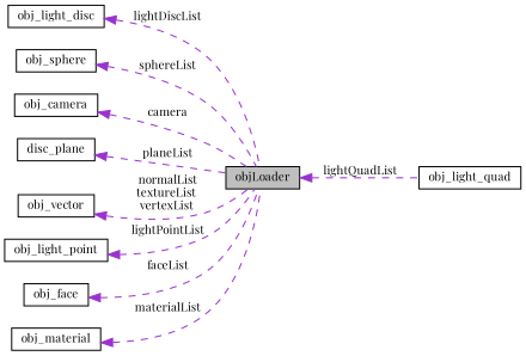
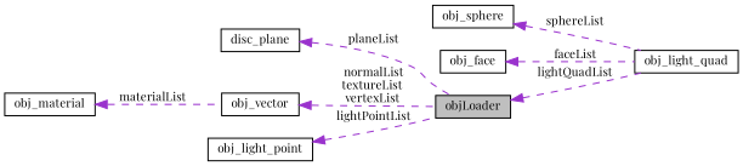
  digraph {
    fontname="Playfair Display"
    rankdir=LR
    node [color=black fillcolor=white fontname="Playfair Display" fontsize=10 shape=record style=filled]
    edge [color=darkorchid3 dir=back fontname="Playfair Display" fontsize=10 labelfontname=Helvetica labelfontsize=10 style=dashed]
    n1 [fillcolor=grey75 fontcolor=black height=0.2 label=objLoader width=0.4]
    n2 [height=0.2 label=obj_light_quad width=0.4]
-   n3 [height=0.2 label=obj_light_disc width=0.4]
    n4 [height=0.2 label=obj_sphere width=0.4]
-   n5 [height=0.2 label=obj_camera width=0.4]
    n6 [height=0.2 label=disc_plane width=0.4]
    n7 [height=0.2 label=obj_vector width=0.4]
    n8 [height=0.2 label=obj_light_point width=0.4]
    n9 [height=0.2 label=obj_face width=0.4]
    n10 [height=0.2 label=obj_material width=0.4]
    n1 -> n2 [label=" lightQuadList"]
-   n3 -> n1 [label=" lightDiscList"]
-   n4 -> n1 [label=" sphereList"]
-   n5 -> n1 [label=" camera"]
+   n4 -> n2 [label=" sphereList"]
    n6 -> n1 [label=" planeList"]
    n7 -> n1 [label=" normalList\ntextureList\nvertexList"]
    n8 -> n1 [label=" lightPointList"]
-   n9 -> n1 [label=" faceList"]
-   n10 -> n1 [label=" materialList"]
+   n9 -> n2 [label=" faceList"]
+   n10 -> n7 [label=" materialList"]
  }
